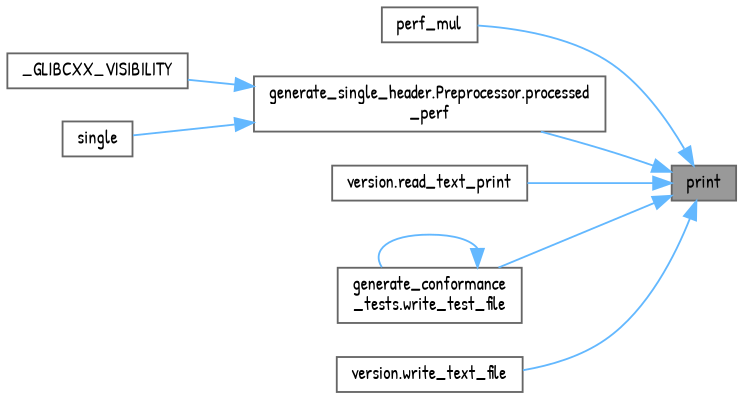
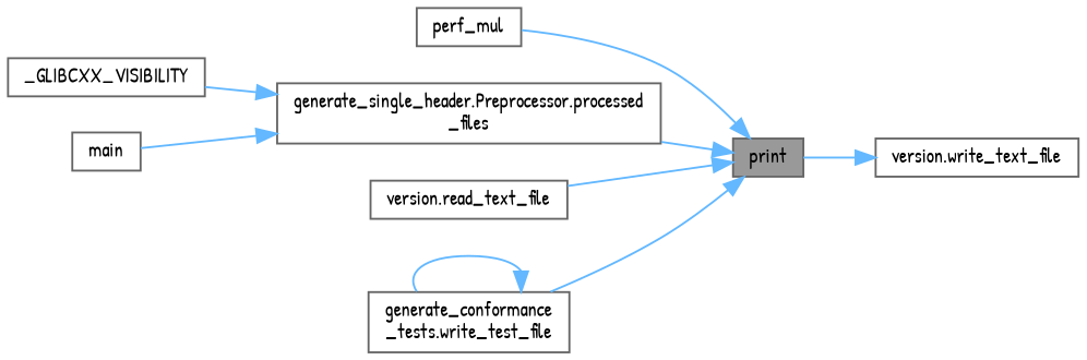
  digraph {
    fontname="Patrick Hand"
    rankdir=RL
    node [color=grey40 fillcolor=white fontname="Patrick Hand" fontsize=10 shape=box style=filled]
    edge [color=steelblue1 dir=back fontname="Patrick Hand" fontsize=10 labelfontname=Helvetica labelfontsize=10 style=solid]
    n1 [color=gray40 fillcolor=grey60 fontcolor=black height=0.2 label=print width=0.4]
    n2 [height=0.2 label=perf_mul width=0.4]
-   n3 [height=0.2 label="generate_single_header.Preprocessor.processed\l_perf" width=0.4]
-   n4 [height=0.2 label="version.read_text_print" width=0.4]
+   n3 [height=0.2 label="generate_single_header.Preprocessor.processed\l_files" width=0.4]
+   n4 [height=0.2 label="version.read_text_file" width=0.4]
    n5 [height=0.2 label="generate_conformance\l_tests.write_test_file" width=0.4]
    n6 [height=0.2 label="version.write_text_file" width=0.4]
    n7 [height=0.2 label=_GLIBCXX_VISIBILITY width=0.4]
-   n8 [height=0.2 label=single width=0.4]
+   n8 [height=0.2 label=main width=0.4]
    n1 -> n2
    n1 -> n3
    n1 -> n4
    n1 -> n5
-   n1 -> n6
+   n6 -> n1
    n3 -> n7
    n3 -> n8
    n5 -> n5
  }
